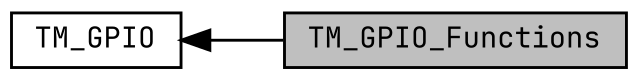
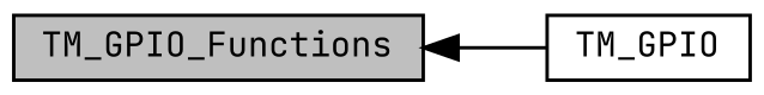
  digraph {
    rankdir=LR
    fontname="JetBrains Mono"
    node [color=black fontname="JetBrains Mono" fontsize=10 shape=record style=filled]
    n1 [fillcolor=white height=0.2 label=TM_GPIO width=0.4]
    n2 [fillcolor=grey75 fontcolor=black height=0.2 label=TM_GPIO_Functions width=0.4]
-   n1 -> n2 [dir=back fontname="JetBrains Mono" fontsize=10 labelfontname=Helvetica labelfontsize=10 shape=plaintext style=solid]
+   n2 -> n1 [dir=back fontname="JetBrains Mono" fontsize=10 labelfontname=Helvetica labelfontsize=10 shape=plaintext style=solid]
  }
